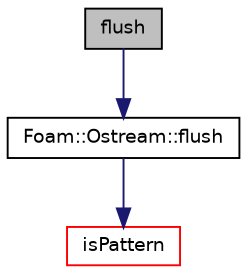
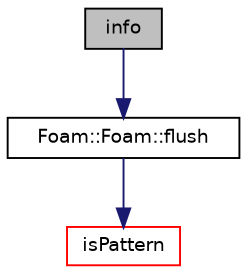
  digraph {
    rankdir=TB
    node [color=black fontname=Helvetica fontsize=10 shape=record]
    edge [color=midnightblue fontname=Helvetica fontsize=10 labelfontname=Helvetica labelfontsize=10 style=solid]
-   n1 [fillcolor=grey75 fontcolor=black height=0.2 label=flush style=filled width=0.4]
-   n2 [height=0.2 label="Foam::Ostream::flush" width=0.4]
+   n1 [fillcolor=grey75 fontcolor=black height=0.2 label=info style=filled width=0.4]
+   n2 [height=0.2 label="Foam::Foam::flush" width=0.4]
    n3 [color=red height=0.2 label=isPattern width=0.4]
    n1 -> n2
    n2 -> n3
  }
